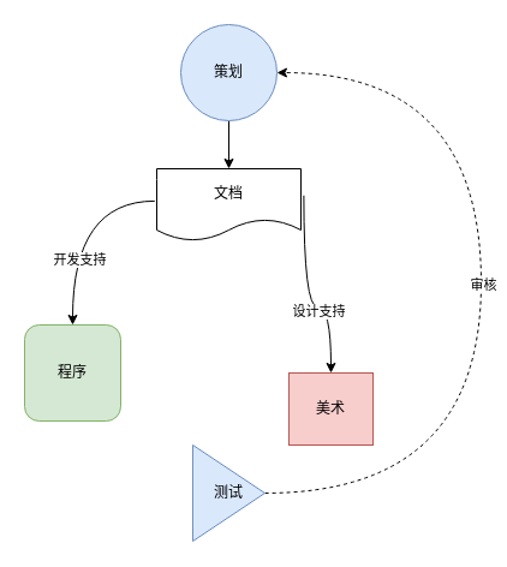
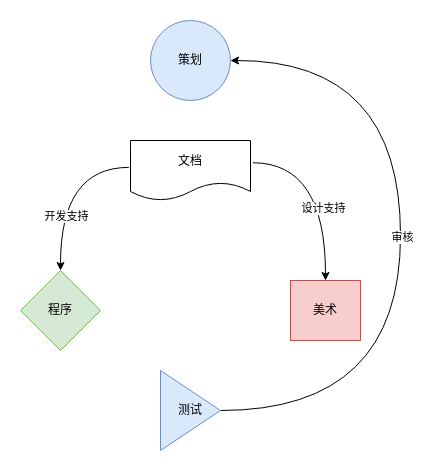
  <mxCell id="0" />
  <mxCell id="1" parent="0" />
  <mxCell id="2" style="edgeStyle=orthogonalEdgeStyle;rounded=0;orthogonalLoop=1;jettySize=auto;html=1;curved=1;exitX=1.02;exitY=0.371;exitDx=0;exitDy=0;exitPerimeter=0;" edge="1" parent="1" source="10" target="8"><mxGeometry relative="1" as="geometry" /></mxCell>
  <mxCell id="3" value="设计支持" style="edgeLabel;html=1;align=center;verticalAlign=middle;resizable=0;points=[];" vertex="1" connectable="0" parent="2"><mxGeometry x="0.235" y="-3" relative="1" as="geometry"><mxPoint as="offset" /></mxGeometry></mxCell>
  <mxCell id="4" style="edgeStyle=orthogonalEdgeStyle;rounded=0;orthogonalLoop=1;jettySize=auto;html=1;curved=1;exitX=-0.014;exitY=0.448;exitDx=0;exitDy=0;exitPerimeter=0;" edge="1" parent="1" source="10" target="9"><mxGeometry relative="1" as="geometry" /></mxCell>
  <mxCell id="5" value="开发支持" style="edgeLabel;html=1;align=center;verticalAlign=middle;resizable=0;points=[];" vertex="1" connectable="0" parent="4"><mxGeometry x="0.36" y="5" relative="1" as="geometry"><mxPoint as="offset" /></mxGeometry></mxCell>
- <mxCell id="6" style="edgeStyle=orthogonalEdgeStyle;rounded=0;orthogonalLoop=1;jettySize=auto;html=1;" edge="1" parent="1" source="7" target="10"><mxGeometry relative="1" as="geometry" /></mxCell>
  <mxCell id="7" value="策划" style="ellipse;whiteSpace=wrap;html=1;aspect=fixed;fillColor=#dae8fc;strokeColor=#6c8ebf;" vertex="1" parent="1"><mxGeometry x="150" y="20" width="80" height="80" as="geometry" /></mxCell>
- <mxCell id="8" value="美术" style="rounded=0;whiteSpace=wrap;html=1;fillColor=#f8cecc;strokeColor=#b85450;" vertex="1" parent="1"><mxGeometry x="240" y="310" width="70" height="60" as="geometry" /></mxCell>
- <mxCell id="9" value="程序" style="whiteSpace=wrap;html=1;fillColor=#d5e8d4;strokeColor=#82b366;rounded=1;" vertex="1" parent="1"><mxGeometry x="20" y="270" width="80" height="80" as="geometry" /></mxCell>
+ <mxCell id="8" value="美术" style="rounded=0;whiteSpace=wrap;html=1;fillColor=#f8cecc;strokeColor=#b85450;" vertex="1" parent="1"><mxGeometry x="290" y="280" width="70" height="60" as="geometry" /></mxCell>
+ <mxCell id="9" value="程序" style="rhombus;whiteSpace=wrap;html=1;fillColor=#d5e8d4;strokeColor=#82b366;" vertex="1" parent="1"><mxGeometry x="20" y="270" width="80" height="80" as="geometry" /></mxCell>
  <mxCell id="10" value="文档" style="shape=document;whiteSpace=wrap;html=1;boundedLbl=1;" vertex="1" parent="1"><mxGeometry x="130" y="140" width="120" height="60" as="geometry" /></mxCell>
- <mxCell id="11" style="edgeStyle=orthogonalEdgeStyle;rounded=0;orthogonalLoop=1;jettySize=auto;html=1;entryX=1;entryY=0.5;entryDx=0;entryDy=0;exitX=1;exitY=0.5;exitDx=0;exitDy=0;curved=1;dashed=1;" edge="1" parent="1" source="13" target="7"><mxGeometry relative="1" as="geometry"><mxPoint x="250" y="410" as="sourcePoint" /><Array as="points"><mxPoint x="400" y="410" /><mxPoint x="400" y="60" /></Array></mxGeometry></mxCell>
+ <mxCell id="11" style="edgeStyle=orthogonalEdgeStyle;rounded=0;orthogonalLoop=1;jettySize=auto;html=1;entryX=1;entryY=0.5;entryDx=0;entryDy=0;exitX=1;exitY=0.5;exitDx=0;exitDy=0;curved=1;" edge="1" parent="1" source="13" target="7"><mxGeometry relative="1" as="geometry"><mxPoint x="250" y="410" as="sourcePoint" /><Array as="points"><mxPoint x="400" y="410" /><mxPoint x="400" y="60" /></Array></mxGeometry></mxCell>
  <mxCell id="12" value="审核" style="edgeLabel;html=1;align=center;verticalAlign=middle;resizable=0;points=[];" vertex="1" connectable="0" parent="11"><mxGeometry x="0.011" y="-1" relative="1" as="geometry"><mxPoint as="offset" /></mxGeometry></mxCell>
  <mxCell id="13" value="测试" style="triangle;whiteSpace=wrap;html=1;fillColor=#dae8fc;strokeColor=#6c8ebf;" vertex="1" parent="1"><mxGeometry x="160" y="370" width="60" height="80" as="geometry" /></mxCell>
